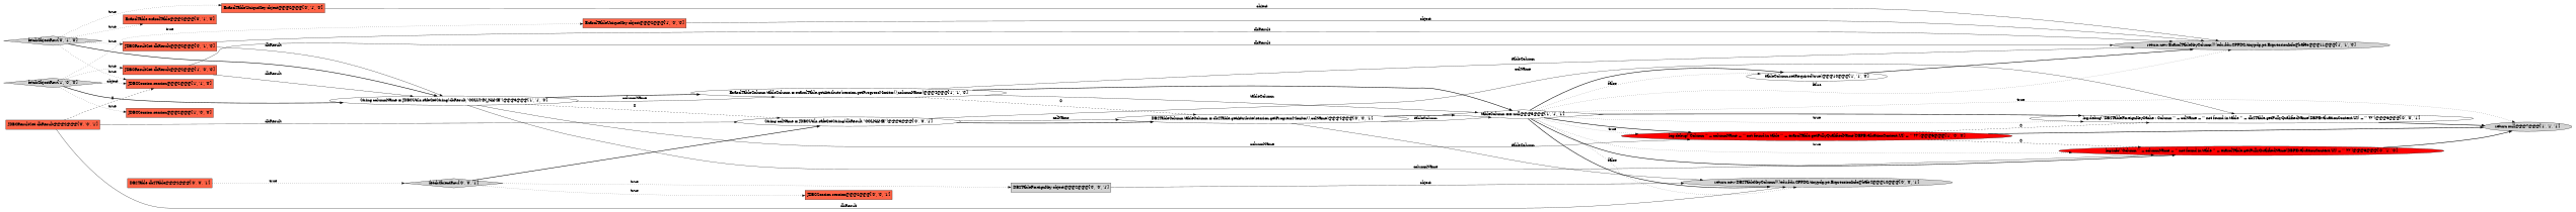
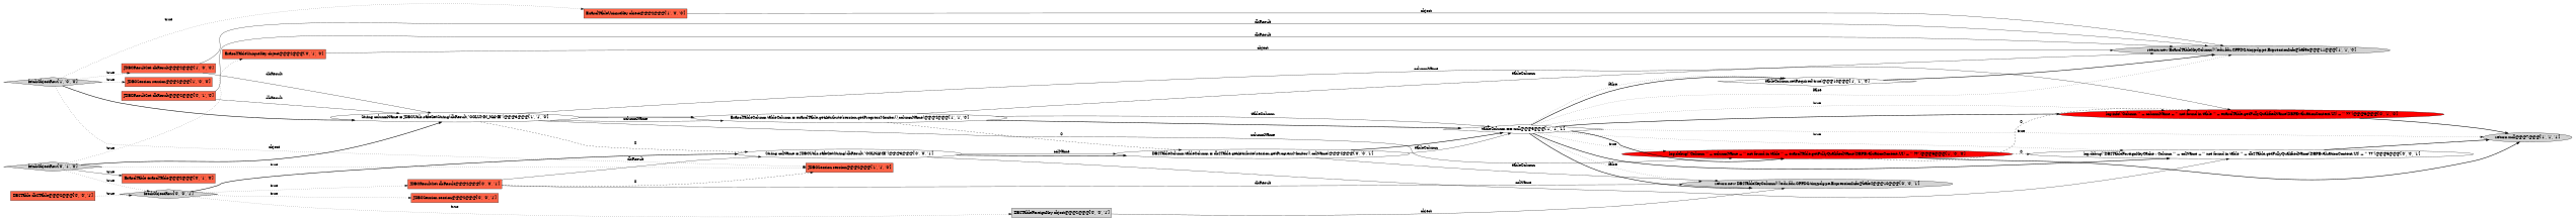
  digraph {
    rankdir=LR
    node [fillcolor=tomato shape=ellipse style=filled]
    edge [style=dotted]
    n1 [fillcolor=white label="String columnName = JDBCUtils.safeGetString(dbResult,\"COLUMN_NAME\")@@@3@@@['1', '1', '0']"]
    n2 [fillcolor=red label="log.info(\"Column '\" + columnName + \"' not found in table '\" + exasolTable.getFullyQualifiedName(DBPEvaluationContext.UI) + \"' ??\")@@@6@@@['0', '1', '0']"]
    n3 [fillcolor=white label="ExasolTableColumn tableColumn = exasolTable.getAttribute(session.getProgressMonitor(),columnName)@@@4@@@['1', '1', '0']"]
    n4 [fillcolor=red label="log.debug(\"Column '\" + columnName + \"' not found in table '\" + exasolTable.getFullyQualifiedName(DBPEvaluationContext.UI) + \"' ??\")@@@6@@@['1', '0', '0']"]
    n5 [fillcolor=white label="String colName = JDBCUtils.safeGetString(dbResult,\"COLNAME\")@@@3@@@['0', '0', '1']"]
    n6 [fillcolor=lightgray label="return null@@@7@@@['1', '1', '1']"]
    n7 [fillcolor=white label="DB2TableColumn tableColumn = db2Table.getAttribute(session.getProgressMonitor(),colName)@@@4@@@['0', '0', '1']"]
    n8 [fillcolor=white label="tableColumn == null@@@5@@@['1', '1', '1']" shape=diamond]
    n9 [fillcolor=lightgray label="return new ExasolTableKeyColumn((((edu.fdu.CPPDG.tinypdg.pe.ExpressionInfo@baf9e@@@11@@@['1', '1', '0']"]
    n10 [fillcolor=white label="log.debug(\"DB2TableForeignKeyCache : Column '\" + colName + \"' not found in table '\" + db2Table.getFullyQualifiedName(DBPEvaluationContext.UI) + \"' ??\")@@@6@@@['0', '0', '1']"]
    n11 [fillcolor=lightgray label="return new DB2TableKeyColumn((((edu.fdu.CPPDG.tinypdg.pe.ExpressionInfo@bafe4@@@10@@@['0', '0', '1']"]
-   n12 [fillcolor=white label="tableColumn.setRequired(true)@@@10@@@['1', '1', '0']"]
+   n12 [fillcolor=white label="tableColumn.setRequired(true)@@@10@@@['1', '1', '0']" shape=diamond]
    n13 [label="JDBCResultSet dbResult@@@2@@@['0', '0', '1']" shape=box]
    n14 [label="JDBCSession session@@@2@@@['1', '1', '0']" shape=box]
    n15 [label="DB2Table db2Table@@@2@@@['0', '0', '1']" shape=box]
    n16 [fillcolor=lightgray label="fetchObjectRow['0', '0', '1']" shape=diamond]
    n17 [label="JDBCSession session@@@2@@@['0', '0', '1']" shape=box]
    n18 [fillcolor=lightgray label="DB2TableForeignKey object@@@2@@@['0', '0', '1']" shape=box]
    n19 [label="ExasolTableUniqueKey object@@@2@@@['0', '1', '0']" shape=box]
    n20 [label="JDBCResultSet dbResult@@@2@@@['1', '0', '0']" shape=box]
    n21 [fillcolor=lightgray label="fetchObjectRow['0', '1', '0']" shape=diamond]
    n22 [label="ExasolTable exasolTable@@@2@@@['0', '1', '0']" shape=box]
    n23 [label="JDBCResultSet dbResult@@@2@@@['0', '1', '0']" shape=box]
    n24 [fillcolor=lightgray label="fetchObjectRow['1', '0', '0']" shape=diamond]
    n25 [label="JDBCSession session@@@2@@@['1', '0', '0']" shape=box]
    n26 [label="ExasolTableUniqueKey object@@@2@@@['1', '0', '0']" shape=box]
    n1 -> n2 [label=columnName style=solid]
    n1 -> n3 [label=columnName style=solid]
    n1 -> n3 [style=bold]
    n1 -> n4 [label=columnName style=solid]
    n1 -> n5 [label=0 style=dashed]
    n2 -> n6 [style=bold]
    n3 -> n7 [label=0 style=dashed]
    n3 -> n8 [style=bold]
    n3 -> n8 [label=tableColumn style=solid]
    n3 -> n9 [label=tableColumn style=solid]
    n4 -> n2 [label=0 style=dashed]
    n4 -> n6 [style=bold]
    n4 -> n10 [label=0 style=dashed]
    n5 -> n7 [style=bold]
    n5 -> n7 [label=colName style=solid]
    n5 -> n10 [label=colName style=solid]
    n7 -> n8 [style=bold]
    n7 -> n8 [label=tableColumn style=solid]
    n7 -> n11 [label=tableColumn style=solid]
    n8 -> n2 [style=bold]
    n8 -> n2 [label=true]
    n8 -> n4 [label=true]
    n8 -> n4 [style=bold]
    n8 -> n6 [label=true]
    n8 -> n9 [label=false]
    n8 -> n10 [style=bold]
    n8 -> n10 [label=true]
    n8 -> n11 [style=bold]
    n8 -> n11 [label=false]
    n8 -> n12 [style=bold]
    n8 -> n12 [label=false]
    n10 -> n6 [style=bold]
    n12 -> n9 [style=bold]
    n13 -> n5 [label=dbResult style=solid]
    n13 -> n11 [label=dbResult style=solid]
    n13 -> n14 [label=0 style=dashed]
    n15 -> n16 [label=true]
    n16 -> n5 [style=bold]
+   n16 -> n13 [label=true]
    n16 -> n17 [label=true]
    n16 -> n18 [label=true]
    n18 -> n11 [label=object style=solid]
    n19 -> n9 [label=object style=solid]
    n20 -> n1 [label=dbResult style=solid]
    n20 -> n9 [label=dbResult style=solid]
    n21 -> n1 [style=bold]
    n21 -> n14 [label=true]
    n21 -> n19 [label=true]
-   n21 -> n22 [label=true]
-   n21 -> n23 [label=true]
+   n21 -> n22 [label=true style=solid]
+   n21 -> n16 [label=true]
    n23 -> n1 [label=dbResult style=solid]
    n23 -> n9 [label=dbResult style=solid]
    n24 -> n1 [style=bold]
    n24 -> n14 [label=object]
    n24 -> n20 [label=true]
    n24 -> n25 [label=true]
    n24 -> n26 [label=true]
    n26 -> n9 [label=object style=solid]
  }
